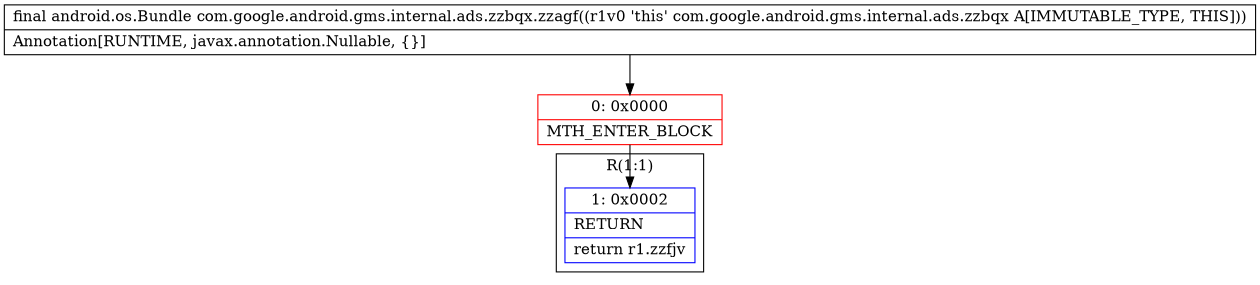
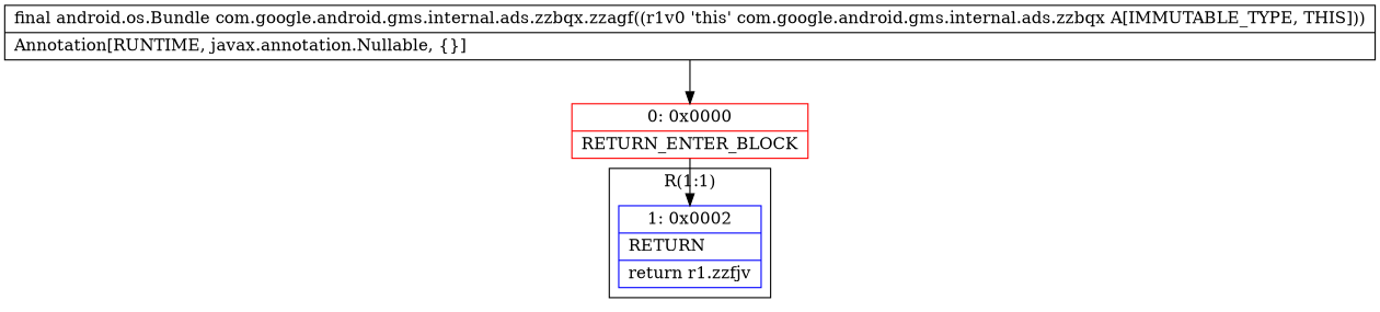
  digraph {
    node [shape=record]
    n1 [color=blue label="{1\:\ 0x0002|RETURN\l|return r1.zzfjv\l}"]
-   n2 [color=red label="{0\:\ 0x0000|MTH_ENTER_BLOCK\l}"]
+   n2 [color=red label="{0\:\ 0x0000|RETURN_ENTER_BLOCK\l}"]
    n3 [label="{final android.os.Bundle com.google.android.gms.internal.ads.zzbqx.zzagf((r1v0 'this' com.google.android.gms.internal.ads.zzbqx A[IMMUTABLE_TYPE, THIS]))  | Annotation[RUNTIME, javax.annotation.Nullable, \{\}]\l}"]
    subgraph cluster_1 {
      label="R(1:1)"
      n1
    }
    n2 -> n1
    n3 -> n2
  }
